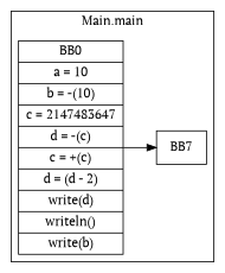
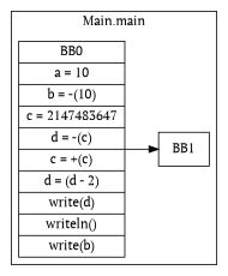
  digraph {
    rankdir=LR
    fontname="PT Serif"
    node [shape=record fontname="PT Serif"]
    n1 [label="BB0|a = 10|b = -(10)|c = 2147483647|d = -(c)|c = +(c)|d = (d - 2)|write(d)|writeln()|write(b)"]
-   n2 [label=BB7]
+   n2 [label=BB1]
    subgraph cluster_1 {
      label="Main.main"
      n1
      n2
    }
    n1 -> n2 [fontname="PT Serif"]
  }
